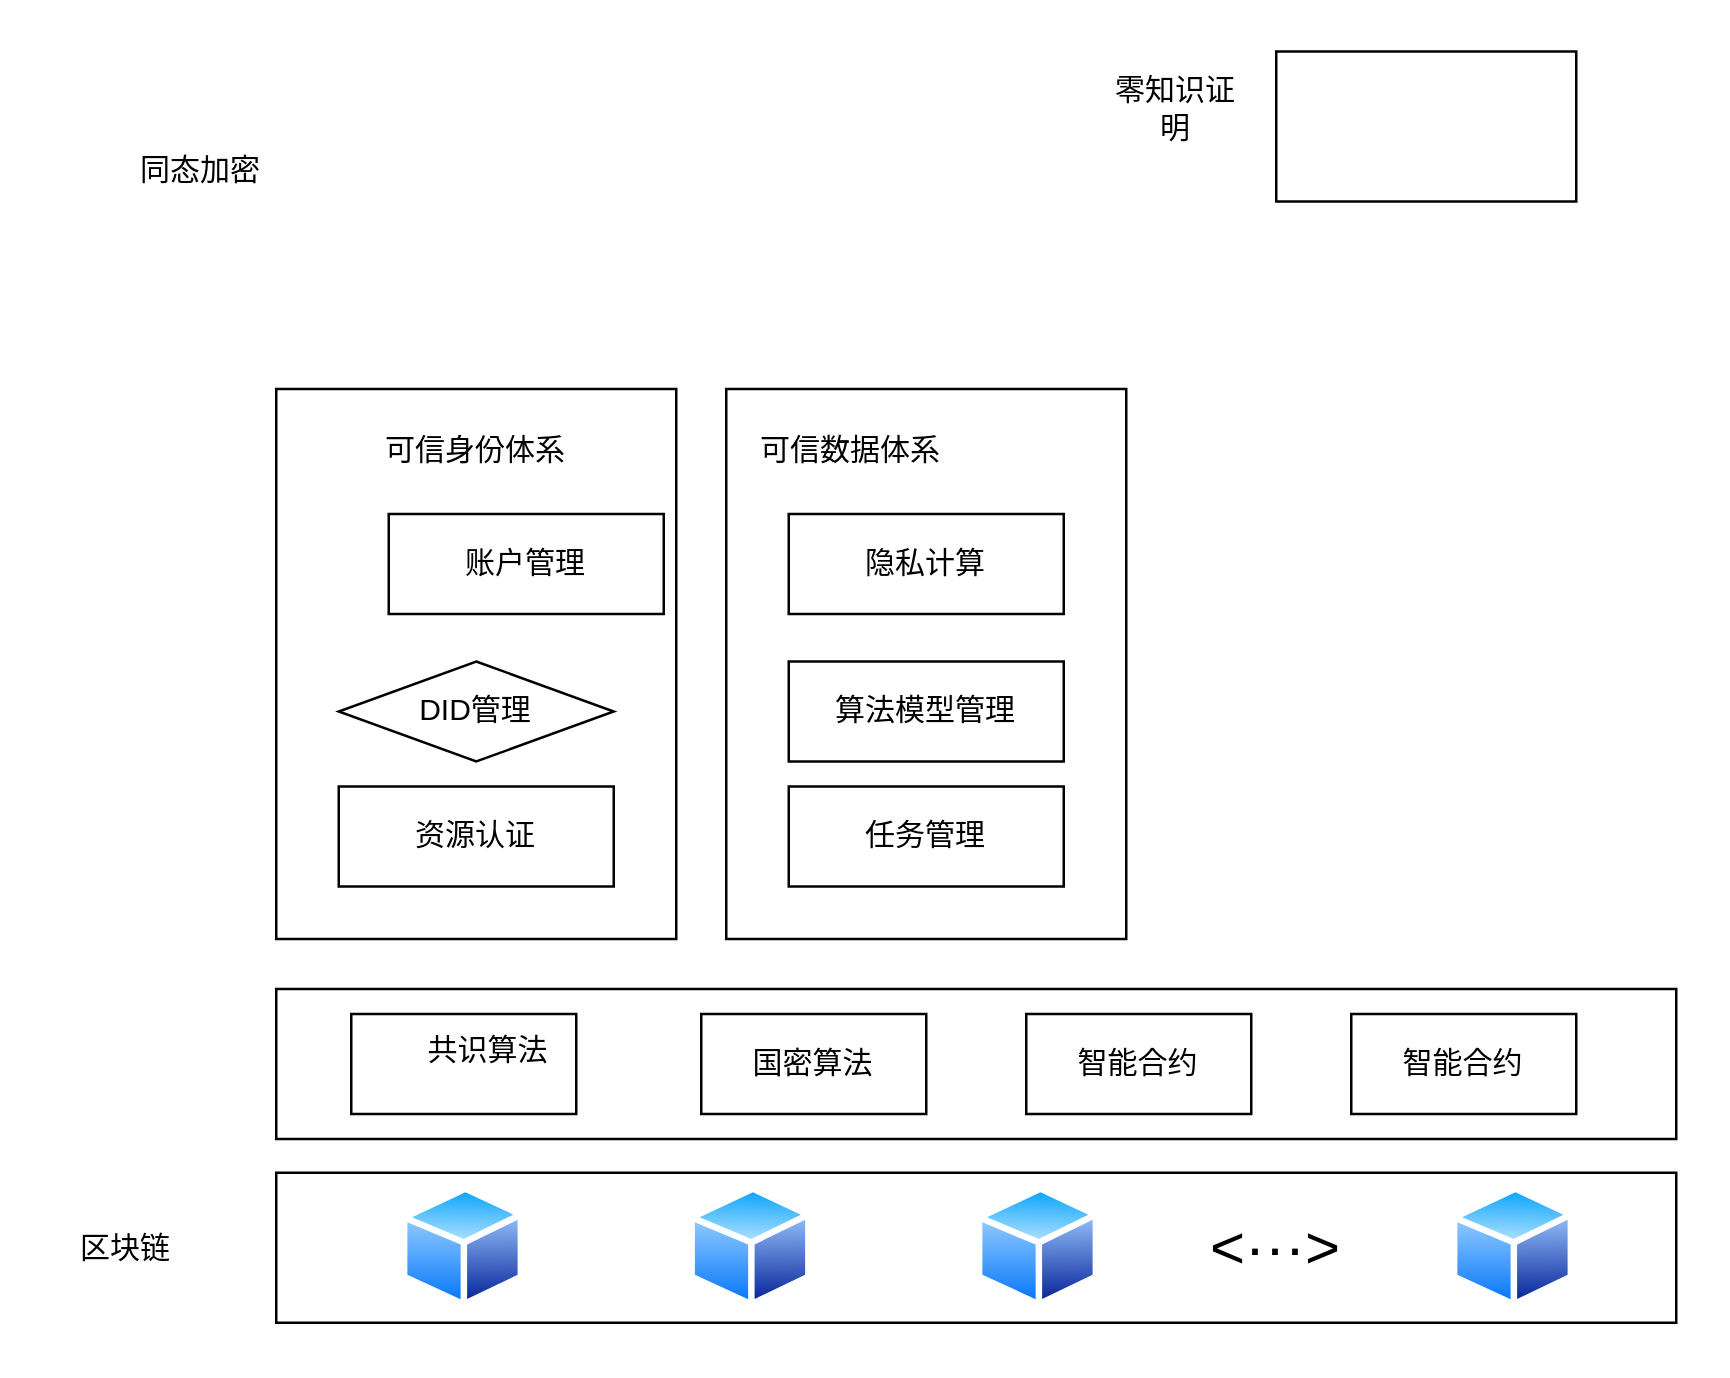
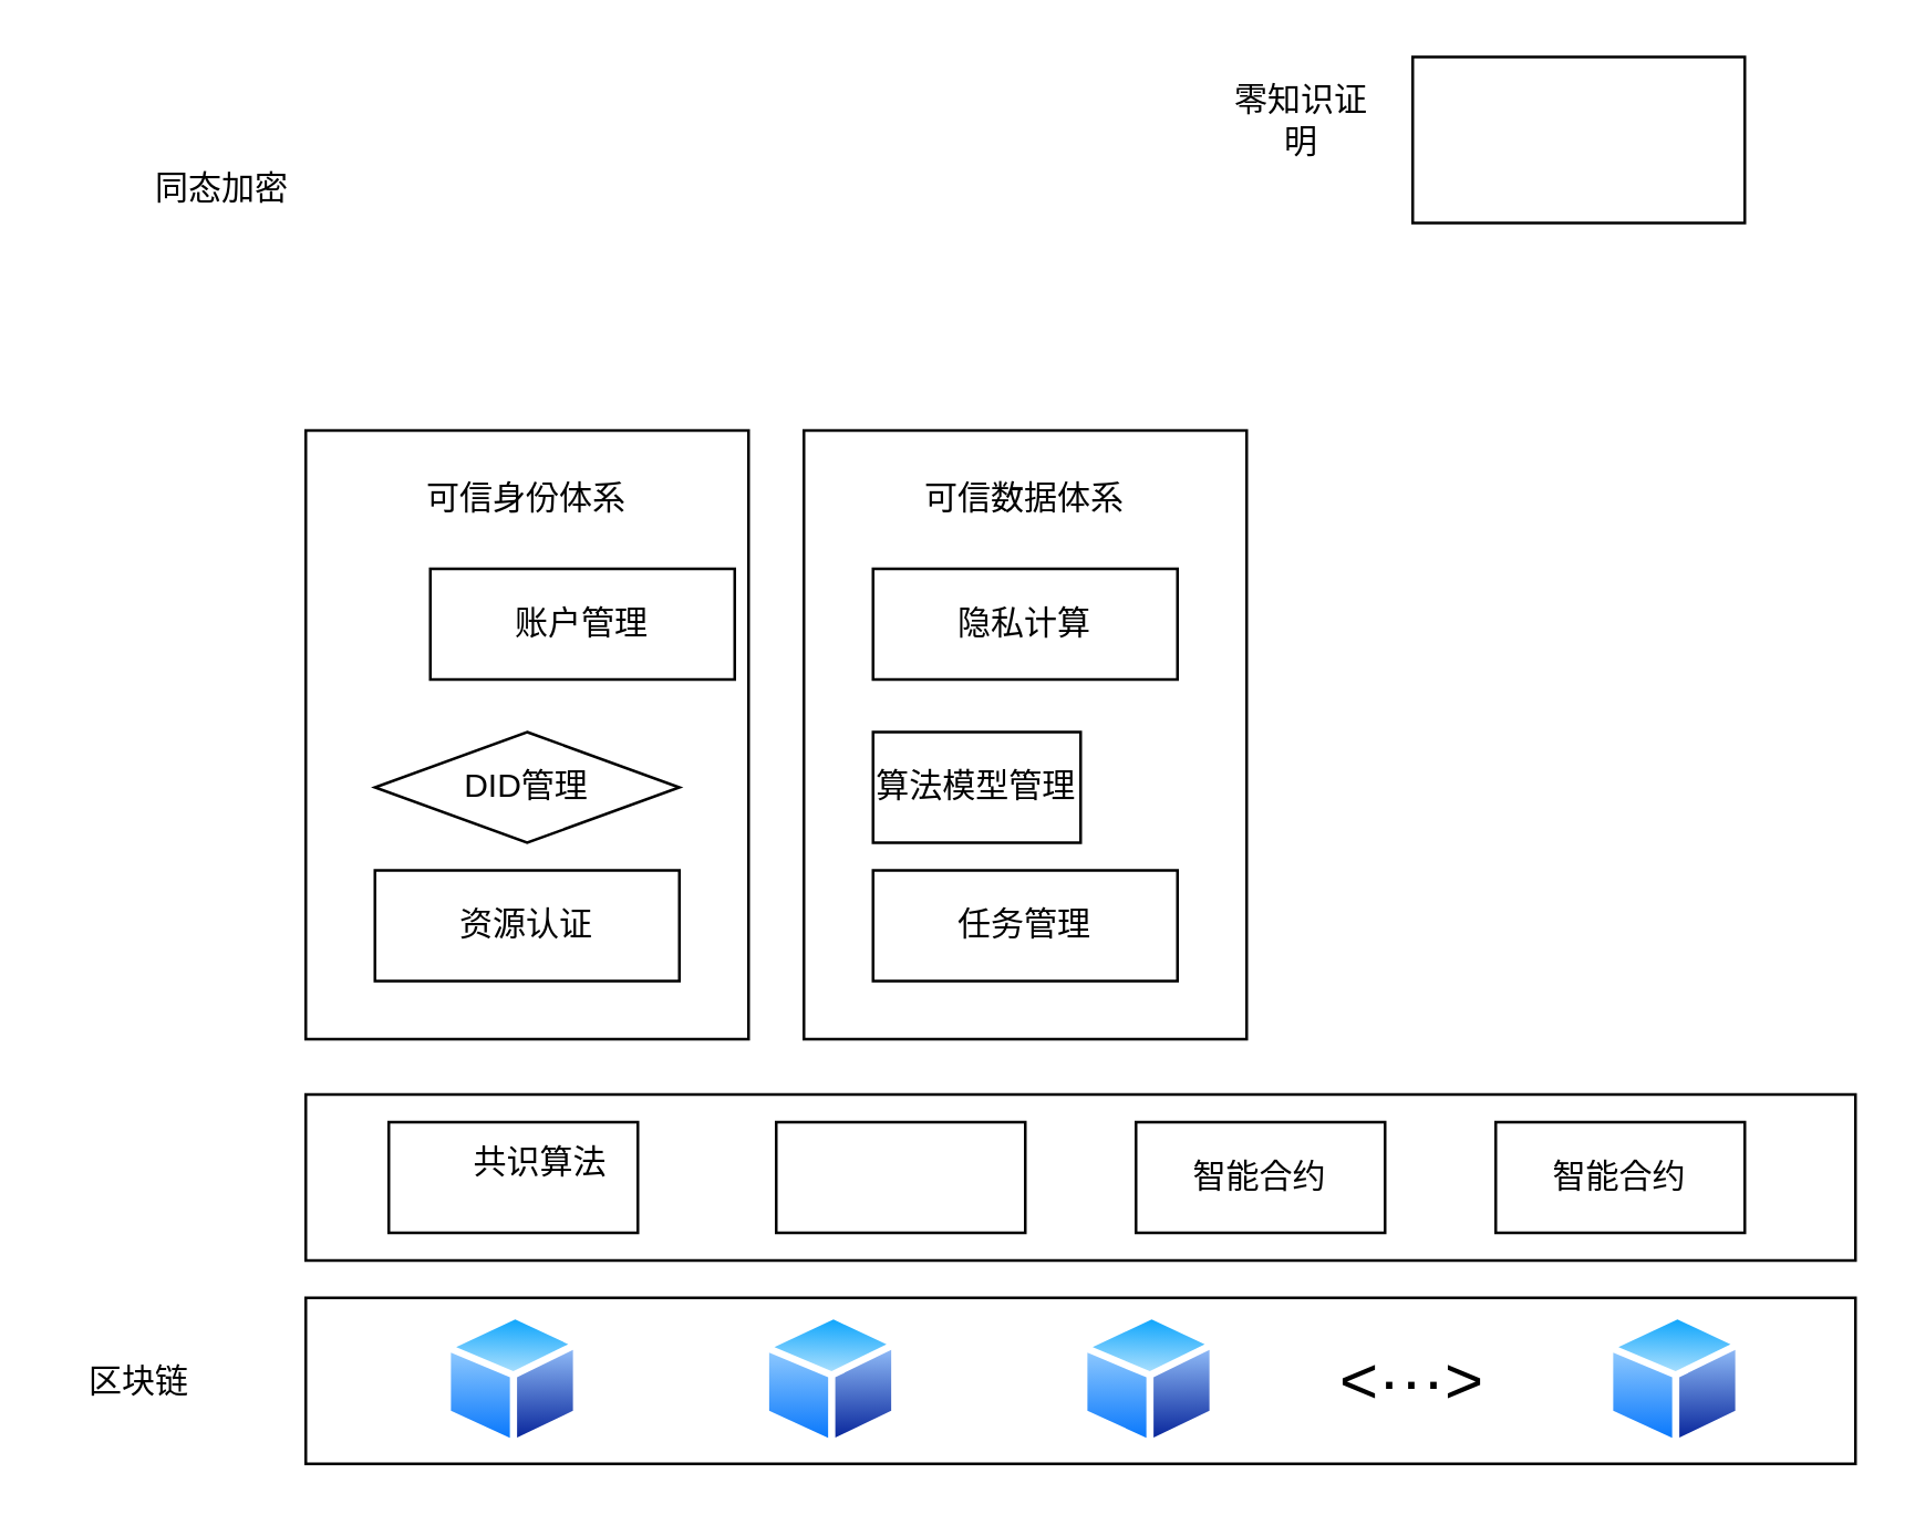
  <mxCell id="0" />
  <mxCell id="1" parent="0" />
  <mxCell id="2" value="" style="rounded=0;whiteSpace=wrap;html=1;" vertex="1" parent="1"><mxGeometry x="110" y="155" width="160" height="220" as="geometry" /></mxCell>
  <mxCell id="3" value="" style="rounded=0;whiteSpace=wrap;html=1;" vertex="1" parent="1"><mxGeometry x="110" y="395" width="560" height="60" as="geometry" /></mxCell>
  <mxCell id="4" value="" style="rounded=0;whiteSpace=wrap;html=1;" vertex="1" parent="1"><mxGeometry x="110" y="468.5" width="560" height="60" as="geometry" /></mxCell>
  <mxCell id="5" value="区块链" style="text;html=1;strokeColor=none;fillColor=none;align=center;verticalAlign=middle;whiteSpace=wrap;rounded=0;" vertex="1" parent="1"><mxGeometry x="20" y="483.5" width="60" height="30" as="geometry" /></mxCell>
  <mxCell id="6" value="账户管理" style="rounded=0;whiteSpace=wrap;html=1;" vertex="1" parent="1"><mxGeometry x="155" y="205" width="110" height="40" as="geometry" /></mxCell>
  <mxCell id="7" value="同态加密" style="text;html=1;strokeColor=none;fillColor=none;align=center;verticalAlign=middle;whiteSpace=wrap;rounded=0;" vertex="1" parent="1"><mxGeometry x="50" y="55" width="60" height="25" as="geometry" /></mxCell>
  <mxCell id="8" value="" style="rounded=0;whiteSpace=wrap;html=1;" vertex="1" parent="1"><mxGeometry x="540" y="405" width="90" height="40" as="geometry" /></mxCell>
  <mxCell id="9" value="智能合约" style="text;html=1;strokeColor=none;fillColor=none;align=center;verticalAlign=middle;whiteSpace=wrap;rounded=0;" vertex="1" parent="1"><mxGeometry x="555" y="412.5" width="60" height="25" as="geometry" /></mxCell>
  <mxCell id="10" value="" style="rounded=0;whiteSpace=wrap;html=1;" vertex="1" parent="1"><mxGeometry x="510" y="20" width="120" height="60" as="geometry" /></mxCell>
  <mxCell id="11" value="零知识证明" style="text;html=1;strokeColor=none;fillColor=none;align=center;verticalAlign=middle;whiteSpace=wrap;rounded=0;" vertex="1" parent="1"><mxGeometry x="440" y="30" width="60" height="25" as="geometry" /></mxCell>
  <mxCell id="12" value="" style="rounded=0;whiteSpace=wrap;html=1;" vertex="1" parent="1"><mxGeometry x="410" y="405" width="90" height="40" as="geometry" /></mxCell>
  <mxCell id="13" value="智能合约" style="text;html=1;strokeColor=none;fillColor=none;align=center;verticalAlign=middle;whiteSpace=wrap;rounded=0;" vertex="1" parent="1"><mxGeometry x="425" y="412.5" width="60" height="25" as="geometry" /></mxCell>
  <mxCell id="14" value="" style="rounded=0;whiteSpace=wrap;html=1;" vertex="1" parent="1"><mxGeometry x="280" y="405" width="90" height="40" as="geometry" /></mxCell>
- <mxCell id="15" value="国密算法" style="text;html=1;strokeColor=none;fillColor=none;align=center;verticalAlign=middle;whiteSpace=wrap;rounded=0;" vertex="1" parent="1"><mxGeometry x="295" y="412.5" width="60" height="25" as="geometry" /></mxCell>
  <mxCell id="16" value="" style="rounded=0;whiteSpace=wrap;html=1;" vertex="1" parent="1"><mxGeometry x="140" y="405" width="90" height="40" as="geometry" /></mxCell>
  <mxCell id="17" value="共识算法" style="text;html=1;strokeColor=none;fillColor=none;align=center;verticalAlign=middle;whiteSpace=wrap;rounded=0;" vertex="1" parent="1"><mxGeometry x="165" y="407.5" width="60" height="25" as="geometry" /></mxCell>
  <mxCell id="18" value="" style="aspect=fixed;perimeter=ellipsePerimeter;html=1;align=center;shadow=0;dashed=0;spacingTop=3;image;image=img/lib/active_directory/generic_node.svg;" vertex="1" parent="1"><mxGeometry x="160" y="474" width="50" height="49" as="geometry" /></mxCell>
  <mxCell id="19" value="" style="aspect=fixed;perimeter=ellipsePerimeter;html=1;align=center;shadow=0;dashed=0;spacingTop=3;image;image=img/lib/active_directory/generic_node.svg;" vertex="1" parent="1"><mxGeometry x="580" y="474" width="50" height="49" as="geometry" /></mxCell>
  <mxCell id="20" value="" style="aspect=fixed;perimeter=ellipsePerimeter;html=1;align=center;shadow=0;dashed=0;spacingTop=3;image;image=img/lib/active_directory/generic_node.svg;" vertex="1" parent="1"><mxGeometry x="390" y="474" width="50" height="49" as="geometry" /></mxCell>
  <mxCell id="21" value="" style="aspect=fixed;perimeter=ellipsePerimeter;html=1;align=center;shadow=0;dashed=0;spacingTop=3;image;image=img/lib/active_directory/generic_node.svg;" vertex="1" parent="1"><mxGeometry x="275" y="474" width="50" height="49" as="geometry" /></mxCell>
  <mxCell id="22" value="&lt;font style=&quot;font-size: 24px;&quot;&gt;&amp;lt;···&amp;gt;&lt;/font&gt;" style="text;html=1;strokeColor=none;fillColor=none;align=center;verticalAlign=middle;whiteSpace=wrap;rounded=0;" vertex="1" parent="1"><mxGeometry x="480" y="483.5" width="60" height="30" as="geometry" /></mxCell>
  <mxCell id="23" value="DID管理" style="rhombus;whiteSpace=wrap;html=1;" vertex="1" parent="1"><mxGeometry x="135" y="264" width="110" height="40" as="geometry" /></mxCell>
  <mxCell id="24" value="资源认证" style="rounded=0;whiteSpace=wrap;html=1;" vertex="1" parent="1"><mxGeometry x="135" y="314" width="110" height="40" as="geometry" /></mxCell>
  <mxCell id="25" value="可信身份体系" style="text;html=1;strokeColor=none;fillColor=none;align=center;verticalAlign=middle;whiteSpace=wrap;rounded=0;" vertex="1" parent="1"><mxGeometry x="145" y="165" width="90" height="30" as="geometry" /></mxCell>
  <mxCell id="26" value="" style="rounded=0;whiteSpace=wrap;html=1;" vertex="1" parent="1"><mxGeometry x="290" y="155" width="160" height="220" as="geometry" /></mxCell>
  <mxCell id="27" value="隐私计算" style="rounded=0;whiteSpace=wrap;html=1;" vertex="1" parent="1"><mxGeometry x="315" y="205" width="110" height="40" as="geometry" /></mxCell>
- <mxCell id="28" value="算法模型管理" style="rounded=0;whiteSpace=wrap;html=1;" vertex="1" parent="1"><mxGeometry x="315" y="264" width="110" height="40" as="geometry" /></mxCell>
+ <mxCell id="28" value="算法模型管理" style="rounded=0;whiteSpace=wrap;html=1;" vertex="1" parent="1"><mxGeometry x="315" y="264" width="75" height="40" as="geometry" /></mxCell>
  <mxCell id="29" value="任务管理" style="rounded=0;whiteSpace=wrap;html=1;" vertex="1" parent="1"><mxGeometry x="315" y="314" width="110" height="40" as="geometry" /></mxCell>
- <mxCell id="30" value="可信数据体系" style="text;html=1;strokeColor=none;fillColor=none;align=center;verticalAlign=middle;whiteSpace=wrap;rounded=0;" vertex="1" parent="1"><mxGeometry x="295" y="165" width="90" height="30" as="geometry" /></mxCell>
+ <mxCell id="30" value="可信数据体系" style="text;html=1;strokeColor=none;fillColor=none;align=center;verticalAlign=middle;whiteSpace=wrap;rounded=0;" vertex="1" parent="1"><mxGeometry x="325" y="165" width="90" height="30" as="geometry" /></mxCell>
